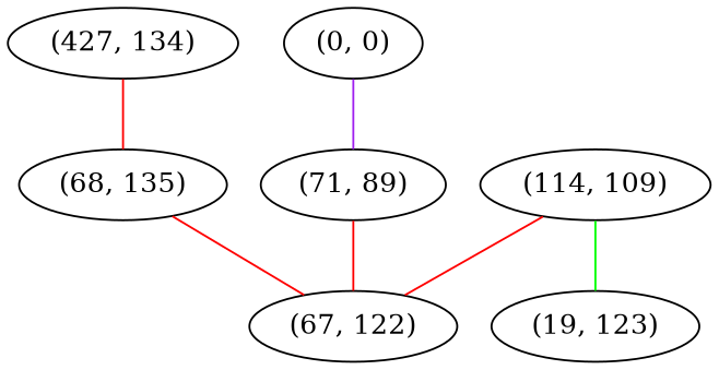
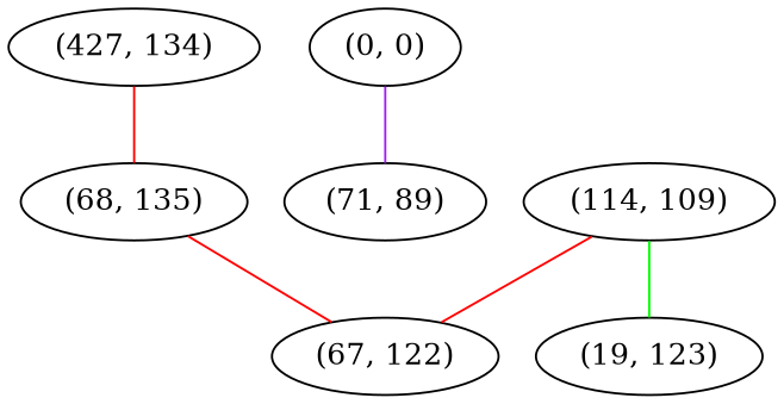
  graph {
    edge [color=red weight=1]
    n1 [label="(427, 134)"]
    "(68, 135)"
    "(67, 122)"
    "(0, 0)"
    "(71, 89)"
    "(114, 109)"
    n7 [label="(19, 123)"]
    n1 -- "(68, 135)"
    "(68, 135)" -- "(67, 122)"
    "(0, 0)" -- "(71, 89)" [color=purple weight=4]
-   "(71, 89)" -- "(67, 122)"
    "(114, 109)" -- "(67, 122)"
    "(114, 109)" -- n7 [color=green weight=2]
  }
